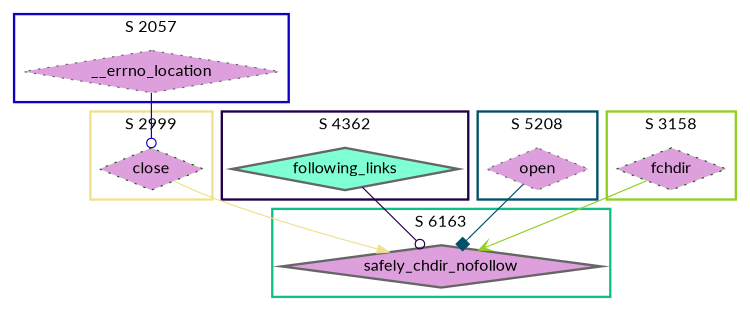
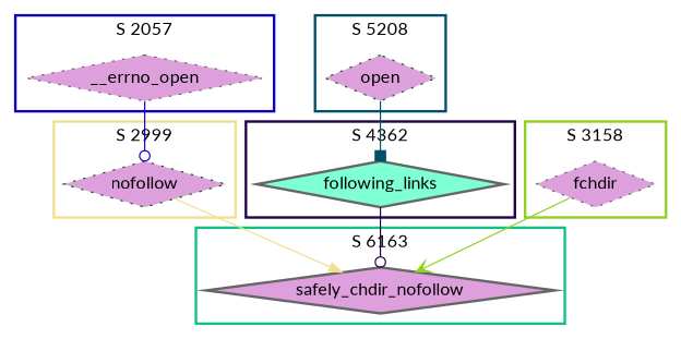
  digraph {
    fontname=Lato
    node [color=gray40 fillcolor=plum fontname=Lato shape=diamond style="dotted,filled"]
    edge [arrowhead=odot fontname=Lato]
-   n1 [label=__errno_location]
+   n1 [label=__errno_open]
    n2 [fillcolor=aquamarine label=following_links style="bold,filled"]
    n3 [label=safely_chdir_nofollow style="bold,filled"]
-   n4 [color=darkgreen label=close]
-   n5 [label=open]
-   n6 [color=darkgreen label=fchdir]
+   n4 [color=darkgreen label=nofollow]
+   n5 [color=darkgreen label=open]
+   n6 [label=fchdir]
    subgraph cluster_1 {
      color="#1000C0"
      label="S 2057"
      style=bold
      n1
    }
    subgraph cluster_2 {
      color="#200048"
      label="S 4362"
      style=bold
      n2
    }
    subgraph cluster_3 {
      color="#10C088"
      label="S 6163"
      style=bold
      n3
    }
    subgraph cluster_4 {
      color="#F0E090"
      label="S 2999"
      style=bold
      n4
    }
    subgraph cluster_5 {
      color="#005068"
      label="S 5208"
      style=bold
      n5
    }
    subgraph cluster_6 {
      color="#90D020"
      label="S 3158"
      style=bold
      n6
    }
    n1 -> n4 [color="#1000C0"]
    n2 -> n3 [color="#200048"]
    n4 -> n3 [color="#F0E090" arrowhead=""]
-   n5 -> n3 [arrowhead=box color="#005068"]
+   n5 -> n2 [arrowhead=box color="#005068"]
    n6 -> n3 [arrowhead=vee color="#90D020"]
  }
